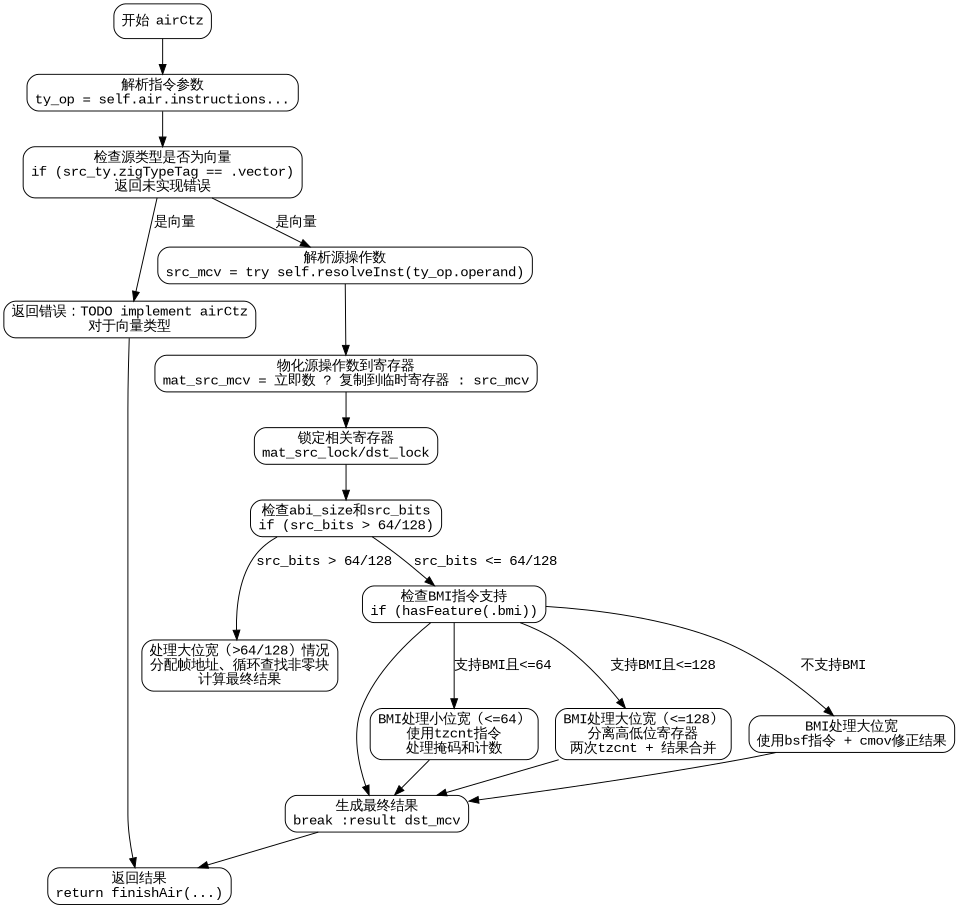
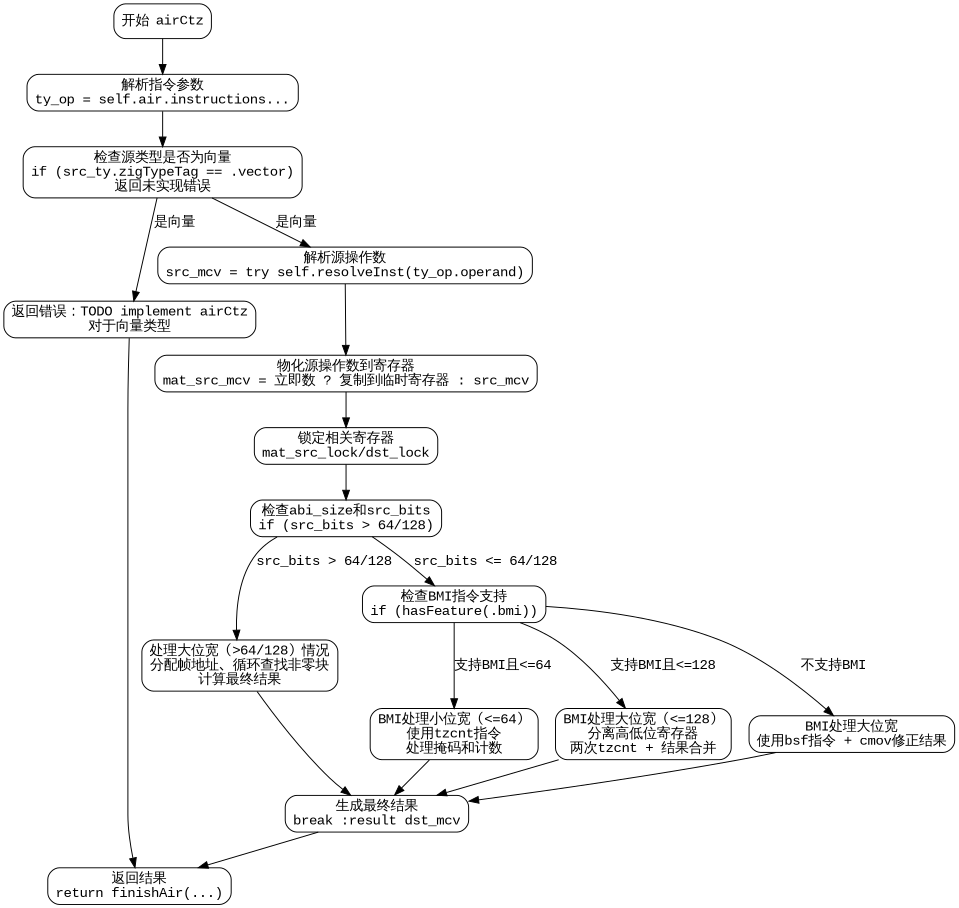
  digraph {
    node [fontname="Courier New" shape=rectangle style=rounded]
    edge [fontname="Courier New"]
    n1 [label="开始 airCtz"]
    n2 [label="解析指令参数\nty_op = self.air.instructions..."]
    n3 [label="检查源类型是否为向量\nif (src_ty.zigTypeTag == .vector)\n返回未实现错误"]
    n4 [label="返回错误：TODO implement airCtz\n对于向量类型"]
    n5 [label="解析源操作数\nsrc_mcv = try self.resolveInst(ty_op.operand)"]
    n6 [label="返回结果\nreturn finishAir(...)"]
    n7 [label="物化源操作数到寄存器\nmat_src_mcv = 立即数 ? 复制到临时寄存器 : src_mcv"]
    n8 [label="锁定相关寄存器\nmat_src_lock/dst_lock"]
    n9 [label="检查abi_size和src_bits\nif (src_bits > 64/128)"]
    n10 [label="处理大位宽（>64/128）情况\n分配帧地址、循环查找非零块\n计算最终结果"]
    n11 [label="检查BMI指令支持\nif (hasFeature(.bmi))"]
    n12 [label="生成最终结果\nbreak :result dst_mcv"]
    n13 [label="BMI处理小位宽（<=64）\n使用tzcnt指令\n处理掩码和计数"]
    n14 [label="BMI处理大位宽（<=128）\n分离高低位寄存器\n两次tzcnt + 结果合并"]
    n15 [label="BMI处理大位宽\n使用bsf指令 + cmov修正结果"]
    n1 -> n2
    n2 -> n3
    n3 -> n4 [label="是向量"]
    n3 -> n5 [label="是向量"]
    n4 -> n6
    n5 -> n7
    n7 -> n8
    n8 -> n9
    n9 -> n10 [label="src_bits > 64/128"]
    n9 -> n11 [label="src_bits <= 64/128"]
-   n11 -> n12
+   n10 -> n12
    n11 -> n13 [label="支持BMI且<=64"]
    n11 -> n14 [label="支持BMI且<=128"]
    n11 -> n15 [label="不支持BMI"]
    n12 -> n6
    n13 -> n12
    n14 -> n12
    n15 -> n12
  }
